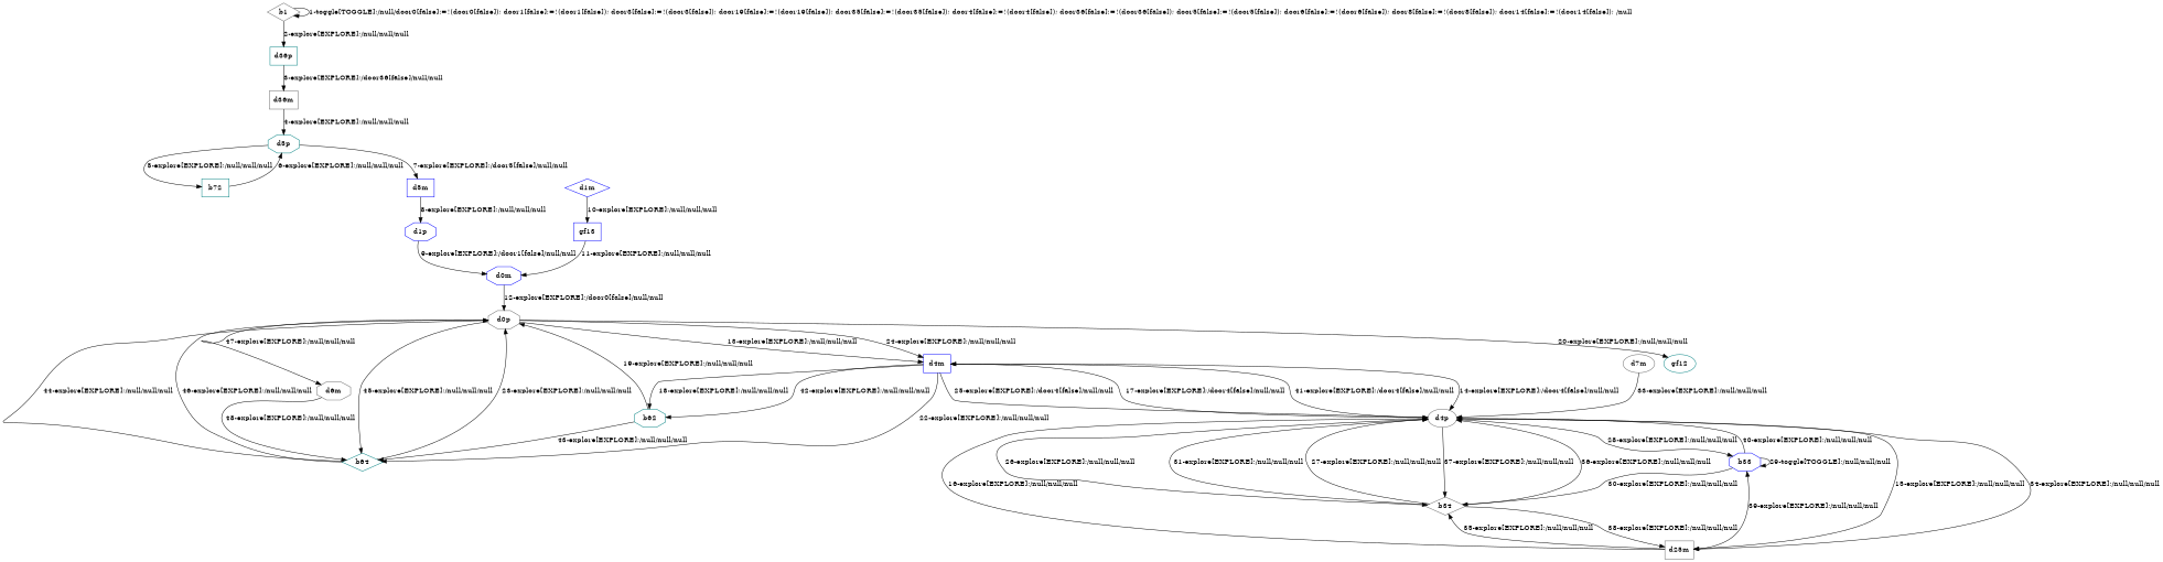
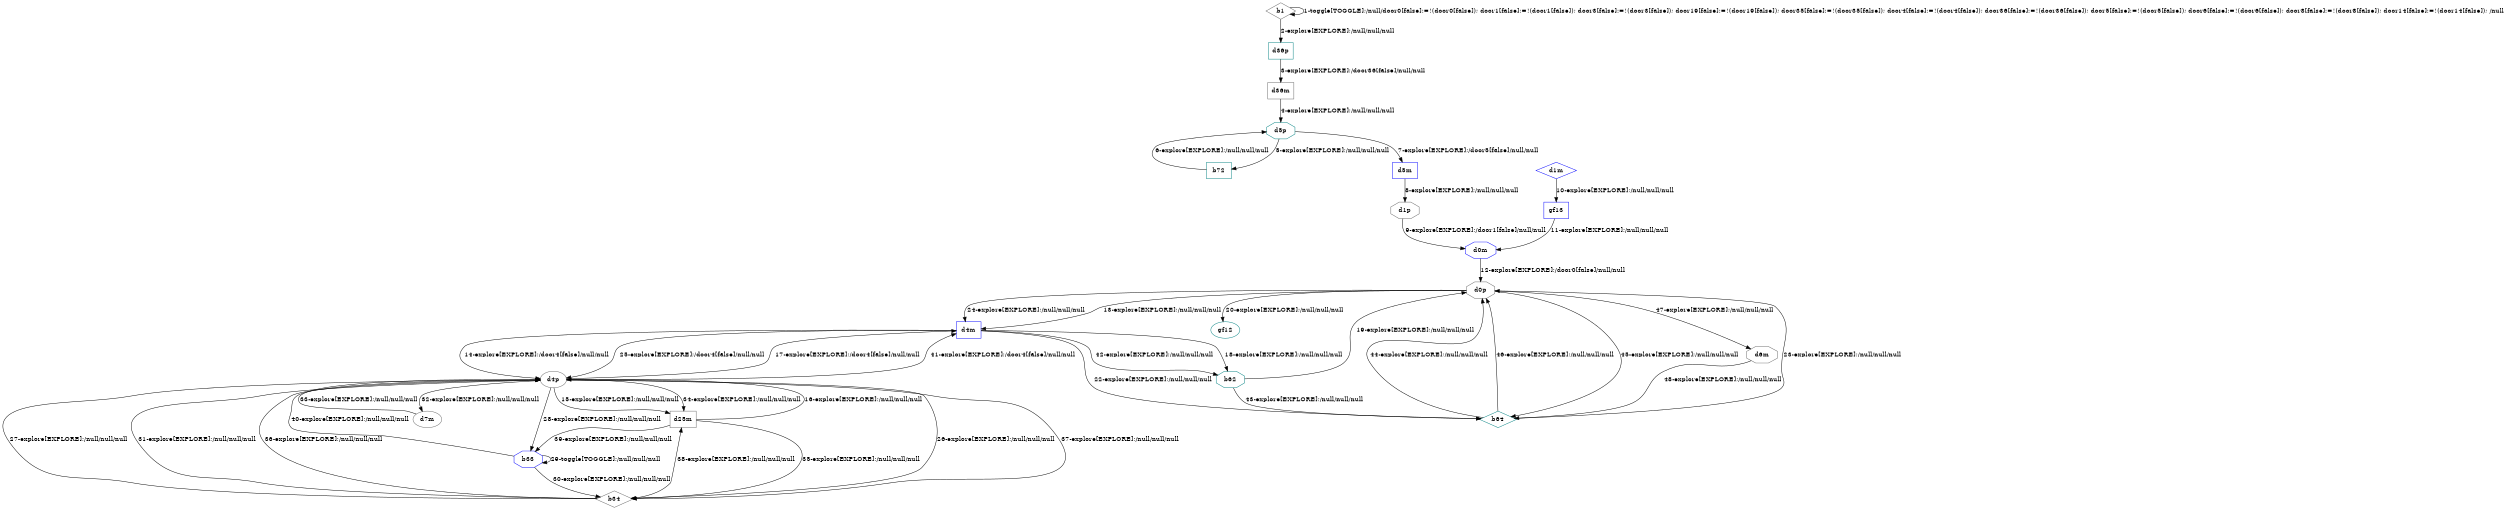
  digraph {
    node [color=gray40 shape=box]
    b1 [shape=diamond]
    d36p [color=teal]
    d36m
    d5p [color=teal shape=octagon]
    b72 [color=teal]
    d5m [color=blue]
-   d1p [color=blue shape=octagon]
+   d1p [shape=octagon]
    d0m [color=blue shape=octagon]
    d1m [color=blue shape=diamond]
    gf13 [color=blue]
    d0p [shape=octagon]
    d4m [color=blue]
    gf12 [color=teal shape=ellipse]
    b64 [color=teal shape=diamond]
    d6m [shape=octagon]
    d4p [shape=ellipse]
    b62 [color=teal shape=octagon]
    d25m
    b34 [shape=diamond]
    b33 [color=blue shape=octagon]
    d7m [shape=ellipse]
    b1 -> b1 [label="1-toggle[TOGGLE];/null/door0[false]:=!(door0[false]); door1[false]:=!(door1[false]); door3[false]:=!(door3[false]); door19[false]:=!(door19[false]); door35[false]:=!(door35[false]); door4[false]:=!(door4[false]); door36[false]:=!(door36[false]); door5[false]:=!(door5[false]); door6[false]:=!(door6[false]); door8[false]:=!(door8[false]); door14[false]:=!(door14[false]); /null"]
    b1 -> d36p [label="2-explore[EXPLORE];/null/null/null"]
    d36p -> d36m [label="3-explore[EXPLORE];/door36[false]/null/null"]
    d36m -> d5p [label="4-explore[EXPLORE];/null/null/null"]
    d5p -> b72 [label="5-explore[EXPLORE];/null/null/null"]
    d5p -> d5m [label="7-explore[EXPLORE];/door5[false]/null/null"]
    b72 -> d5p [label="6-explore[EXPLORE];/null/null/null"]
    d5m -> d1p [label="8-explore[EXPLORE];/null/null/null"]
    d1p -> d0m [label="9-explore[EXPLORE];/door1[false]/null/null"]
    d0m -> d0p [label="12-explore[EXPLORE];/door0[false]/null/null"]
    d1m -> gf13 [label="10-explore[EXPLORE];/null/null/null"]
    gf13 -> d0m [label="11-explore[EXPLORE];/null/null/null"]
    d0p -> d4m [label="13-explore[EXPLORE];/null/null/null"]
    d0p -> d4m [label="24-explore[EXPLORE];/null/null/null"]
    d0p -> gf12 [label="20-explore[EXPLORE];/null/null/null"]
    d0p -> b64 [label="45-explore[EXPLORE];/null/null/null"]
    d0p -> d6m [label="47-explore[EXPLORE];/null/null/null"]
    d4m -> b64 [label="22-explore[EXPLORE];/null/null/null"]
    d4m -> d4p [label="14-explore[EXPLORE];/door4[false]/null/null"]
    d4m -> d4p [label="25-explore[EXPLORE];/door4[false]/null/null"]
    d4m -> b62 [label="18-explore[EXPLORE];/null/null/null"]
    d4m -> b62 [label="42-explore[EXPLORE];/null/null/null"]
    b64 -> d0p [label="23-explore[EXPLORE];/null/null/null"]
    b64 -> d0p [label="44-explore[EXPLORE];/null/null/null"]
    b64 -> d0p [label="46-explore[EXPLORE];/null/null/null"]
    d6m -> b64 [label="48-explore[EXPLORE];/null/null/null"]
    d4p -> d4m [label="17-explore[EXPLORE];/door4[false]/null/null"]
    d4p -> d4m [label="41-explore[EXPLORE];/door4[false]/null/null"]
    d4p -> d25m [label="15-explore[EXPLORE];/null/null/null"]
    d4p -> d25m [label="34-explore[EXPLORE];/null/null/null"]
    d4p -> b34 [label="26-explore[EXPLORE];/null/null/null"]
    d4p -> b34 [label="37-explore[EXPLORE];/null/null/null"]
    d4p -> b33 [label="28-explore[EXPLORE];/null/null/null"]
+   d4p -> d7m [label="32-explore[EXPLORE];/null/null/null"]
    b62 -> d0p [label="19-explore[EXPLORE];/null/null/null"]
    b62 -> b64 [label="43-explore[EXPLORE];/null/null/null"]
    d25m -> d4p [label="16-explore[EXPLORE];/null/null/null"]
    d25m -> b34 [label="35-explore[EXPLORE];/null/null/null"]
    d25m -> b33 [label="39-explore[EXPLORE];/null/null/null"]
    b34 -> d4p [label="27-explore[EXPLORE];/null/null/null"]
    b34 -> d4p [label="31-explore[EXPLORE];/null/null/null"]
    b34 -> d4p [label="36-explore[EXPLORE];/null/null/null"]
    b34 -> d25m [label="38-explore[EXPLORE];/null/null/null"]
    b33 -> d4p [label="40-explore[EXPLORE];/null/null/null"]
    b33 -> b34 [label="30-explore[EXPLORE];/null/null/null"]
    b33 -> b33 [label="29-toggle[TOGGLE];/null/null/null"]
    d7m -> d4p [label="33-explore[EXPLORE];/null/null/null"]
  }
